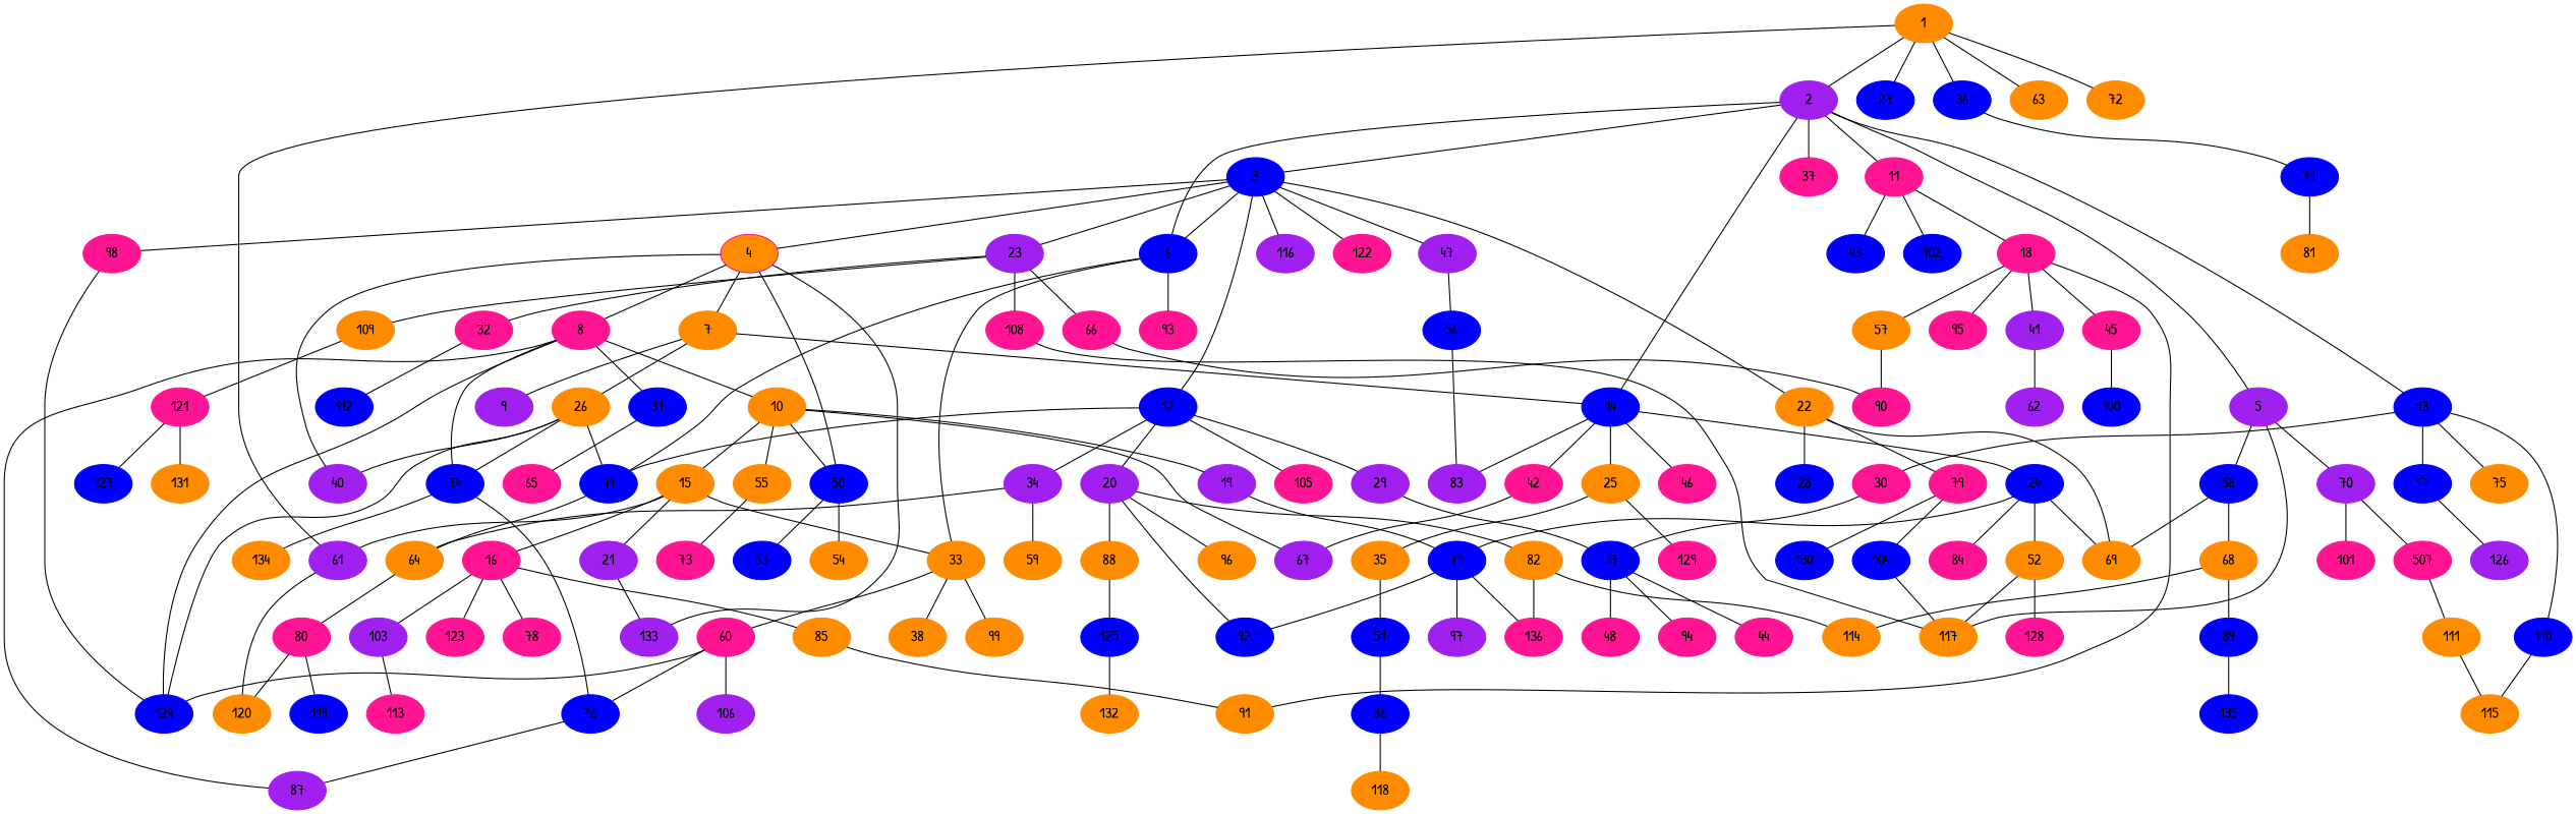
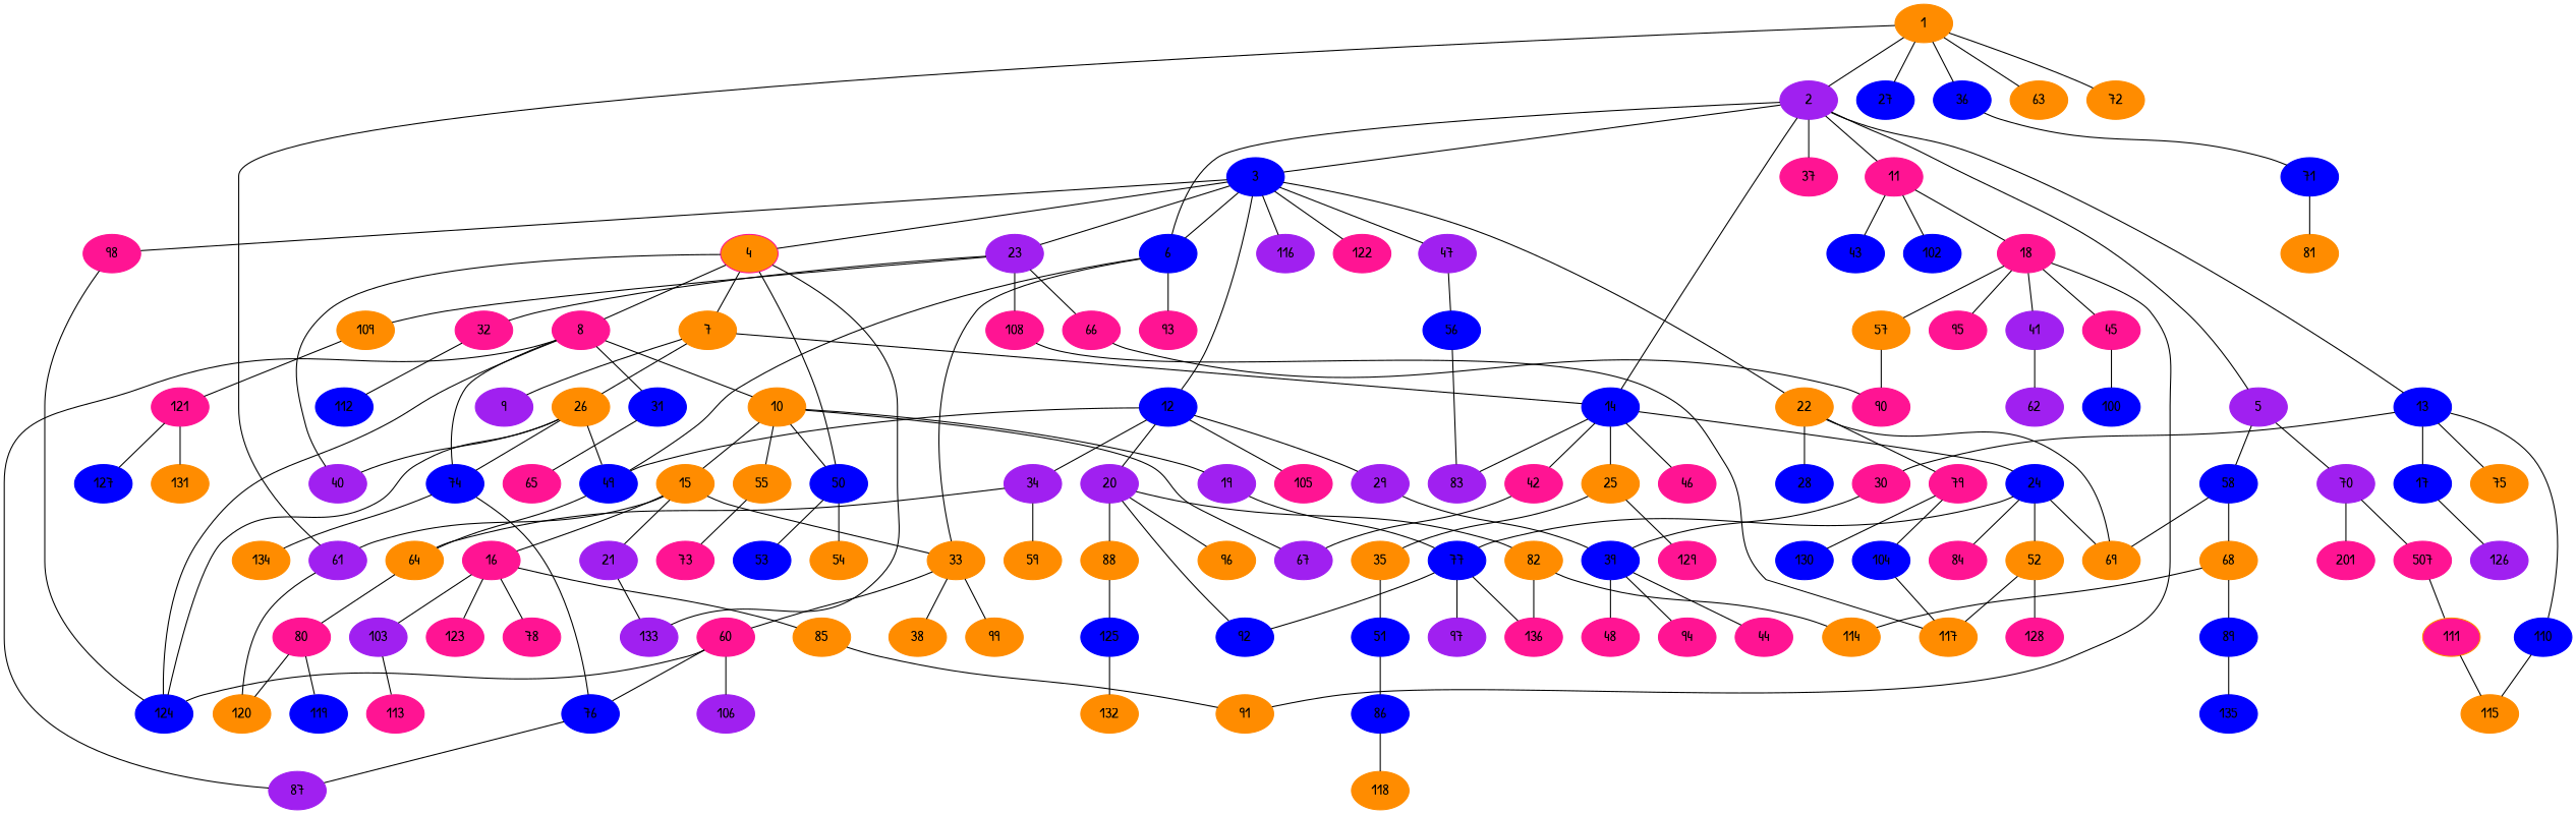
  graph {
    fontname="Patrick Hand"
    node [color=darkorange fontname="Patrick Hand" style=filled]
    edge [fontname="Patrick Hand"]
    2 [color=purple]
    1
    27 [color=blue]
    36 [color=blue]
    61 [color=purple]
    63
    72
    3 [color=blue]
    5 [color=purple]
    6 [color=blue]
    11 [color=deeppink]
    13 [color=blue]
    14 [color=blue]
    37 [color=deeppink]
    71 [color=blue]
    120
    98 [color=deeppink]
    124 [color=blue]
    4 [color=deeppink fillcolor=darkorange]
    12 [color=blue]
    22
    23 [color=purple]
    47 [color=purple]
    116 [color=purple]
    122 [color=deeppink]
    58 [color=blue]
    70 [color=purple]
    117
    33
    49 [color=blue]
    93 [color=deeppink]
    18 [color=deeppink]
    43 [color=blue]
    102 [color=blue]
    17 [color=blue]
    30 [color=deeppink]
    75
    110 [color=blue]
    24 [color=blue]
    25
    42 [color=deeppink]
    46 [color=deeppink]
    83 [color=purple]
    7
    8 [color=deeppink]
    40 [color=purple]
    50 [color=blue]
    133 [color=purple]
    20 [color=purple]
    29 [color=purple]
    34 [color=purple]
    105 [color=deeppink]
    28 [color=blue]
    69
    79 [color=deeppink]
    32 [color=deeppink]
    66 [color=deeppink]
    109
    108 [color=deeppink]
    56 [color=blue]
    9 [color=purple]
    26
    10
    31 [color=blue]
    74 [color=blue]
    87 [color=purple]
    53 [color=blue]
    54
    68
-   101 [color=deeppink]
+   101 [color=deeppink label=201]
    n71 [color=deeppink label=507]
    38
    60 [color=deeppink]
    99
    64
    15
    19 [color=purple]
    55
    67 [color=purple]
    65 [color=deeppink]
    76 [color=blue]
    134
    16 [color=deeppink]
    21 [color=purple]
    77 [color=blue]
    73 [color=deeppink]
    41 [color=purple]
    45 [color=deeppink]
    57
    91
    95 [color=deeppink]
    82
    88
    92 [color=blue]
    96
    39 [color=blue]
    59
    126 [color=purple]
    115
    52
    84 [color=deeppink]
    35
    129 [color=deeppink]
    78 [color=deeppink]
    85
    103 [color=purple]
    123 [color=deeppink]
    113 [color=deeppink]
    62 [color=purple]
    100 [color=blue]
    90 [color=deeppink]
    97 [color=purple]
    136 [color=deeppink]
    114
    125 [color=blue]
    112 [color=blue]
    121 [color=deeppink]
    128 [color=deeppink]
    51 [color=blue]
    44 [color=deeppink]
    48 [color=deeppink]
    94 [color=deeppink]
    106 [color=purple]
    80 [color=deeppink]
    86 [color=blue]
    81
    104 [color=blue]
    130 [color=blue]
    118
    89 [color=blue]
    119 [color=blue]
    135 [color=blue]
-   111
+   111 [fillcolor=deeppink]
    132
    127 [color=blue]
    131
    2 -- 3
    2 -- 5
    2 -- 6
    2 -- 11
    2 -- 13
    2 -- 14
    2 -- 37
    1 -- 2
    1 -- 27
    1 -- 36
    1 -- 61
    1 -- 63
    1 -- 72
    36 -- 71
    61 -- 120
    3 -- 6
    3 -- 98
    3 -- 4
    3 -- 12
    3 -- 22
    3 -- 23
    3 -- 47
    3 -- 116
    3 -- 122
    5 -- 58
    5 -- 70
-   5 -- 117
    6 -- 33
    6 -- 49
    6 -- 93
    11 -- 18
    11 -- 43
    11 -- 102
    13 -- 17
    13 -- 30
    13 -- 75
    13 -- 110
    14 -- 24
    14 -- 25
    14 -- 42
    14 -- 46
    14 -- 83
    71 -- 81
    98 -- 124
    4 -- 7
    4 -- 8
    4 -- 40
    4 -- 50
    4 -- 133
    12 -- 49
    12 -- 20
    12 -- 29
    12 -- 34
    12 -- 105
    22 -- 28
    22 -- 69
    22 -- 79
    23 -- 32
    23 -- 66
    23 -- 109
    23 -- 108
    47 -- 56
    58 -- 69
    58 -- 68
    70 -- 101
    70 -- n71
    33 -- 38
    33 -- 60
    33 -- 99
    49 -- 64
    18 -- 41
    18 -- 45
    18 -- 57
    18 -- 91
    18 -- 95
    17 -- 126
    30 -- 39
    110 -- 115
    24 -- 69
    24 -- 77
    24 -- 52
    24 -- 84
    25 -- 35
    25 -- 129
    42 -- 67
    7 -- 14
    7 -- 9
    7 -- 26
    8 -- 124
    8 -- 10
    8 -- 31
    8 -- 74
    8 -- 87
    50 -- 53
    50 -- 54
    20 -- 82
    20 -- 88
    20 -- 92
    20 -- 96
    29 -- 39
    34 -- 64
    34 -- 59
    79 -- 104
    79 -- 130
    32 -- 112
    66 -- 90
    109 -- 121
    108 -- 117
    56 -- 83
    26 -- 124
    26 -- 49
    26 -- 40
    26 -- 74
    10 -- 50
    10 -- 15
    10 -- 19
    10 -- 55
    10 -- 67
    31 -- 65
    74 -- 76
    74 -- 134
    68 -- 114
    68 -- 89
    n71 -- 111
    60 -- 124
    60 -- 76
    60 -- 106
    64 -- 80
    15 -- 61
    15 -- 33
    15 -- 16
    15 -- 21
    19 -- 77
    55 -- 73
    76 -- 87
    16 -- 78
    16 -- 85
    16 -- 103
    16 -- 123
    21 -- 133
    77 -- 92
    77 -- 97
    77 -- 136
    41 -- 62
    45 -- 100
    57 -- 90
    82 -- 136
    82 -- 114
    88 -- 125
    39 -- 44
    39 -- 48
    39 -- 94
    52 -- 117
    52 -- 128
    35 -- 51
    85 -- 91
    103 -- 113
    125 -- 132
    121 -- 127
    121 -- 131
    51 -- 86
    80 -- 120
    80 -- 119
    86 -- 118
    104 -- 117
    89 -- 135
    111 -- 115
  }
